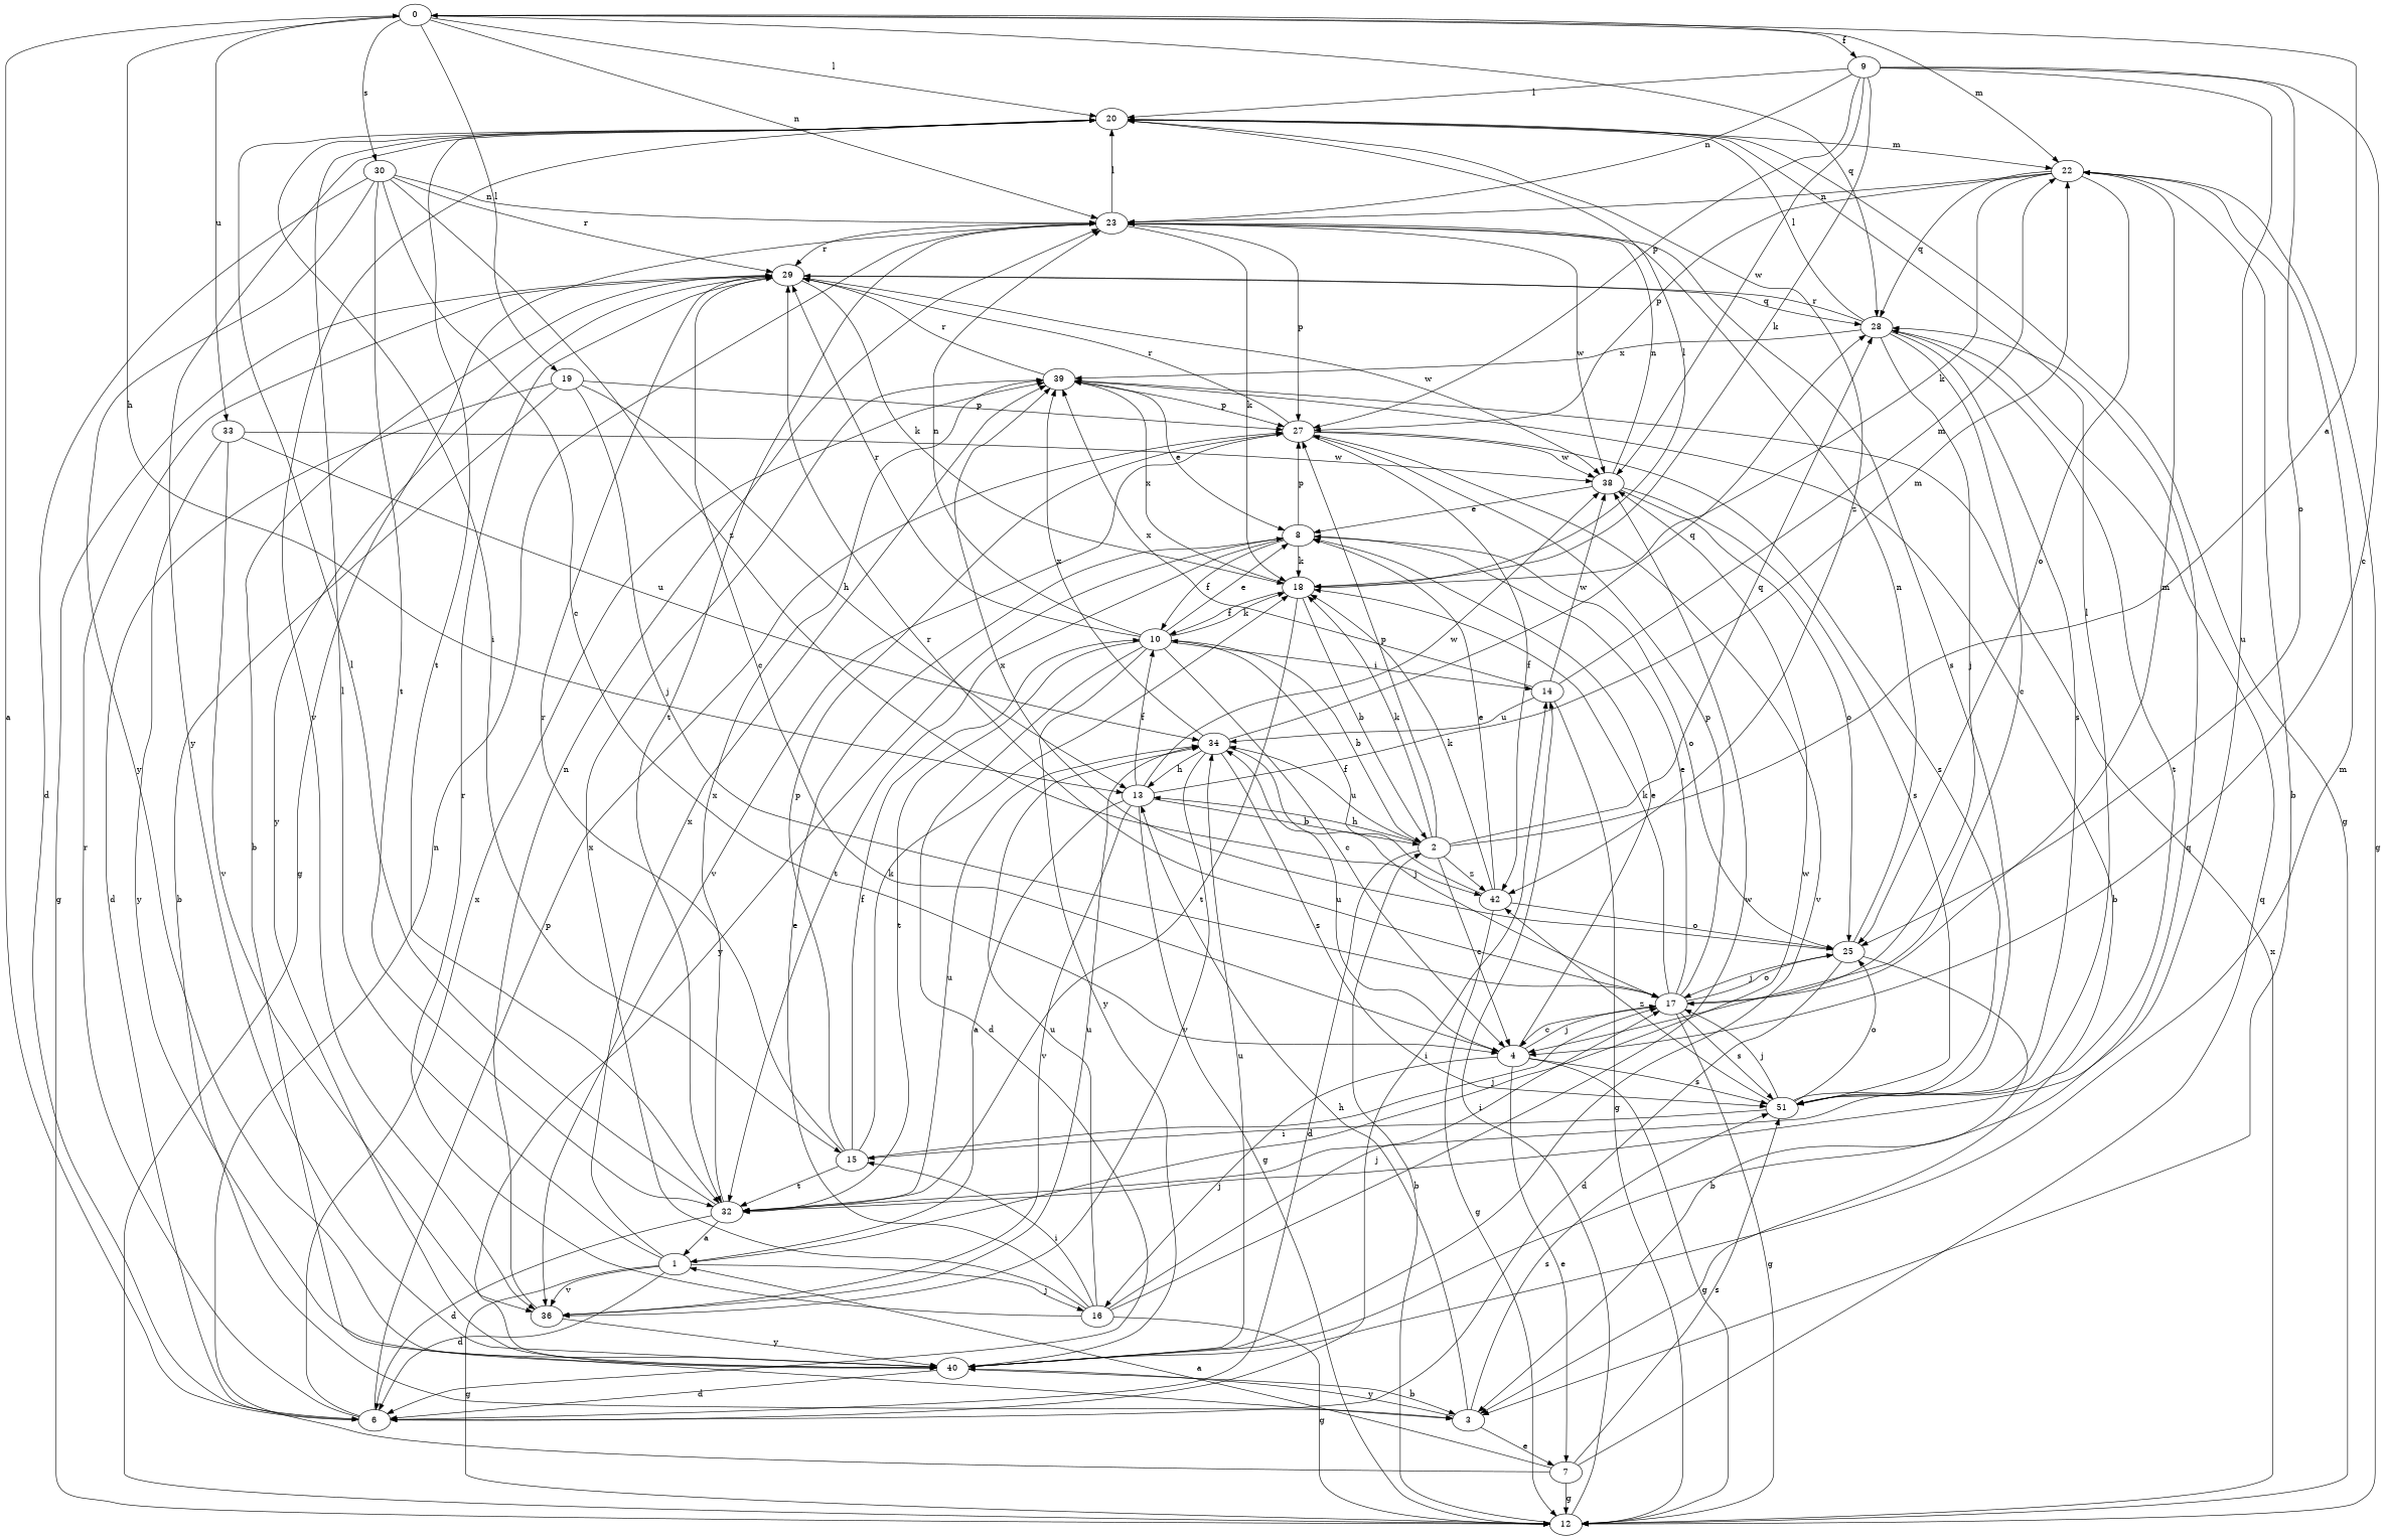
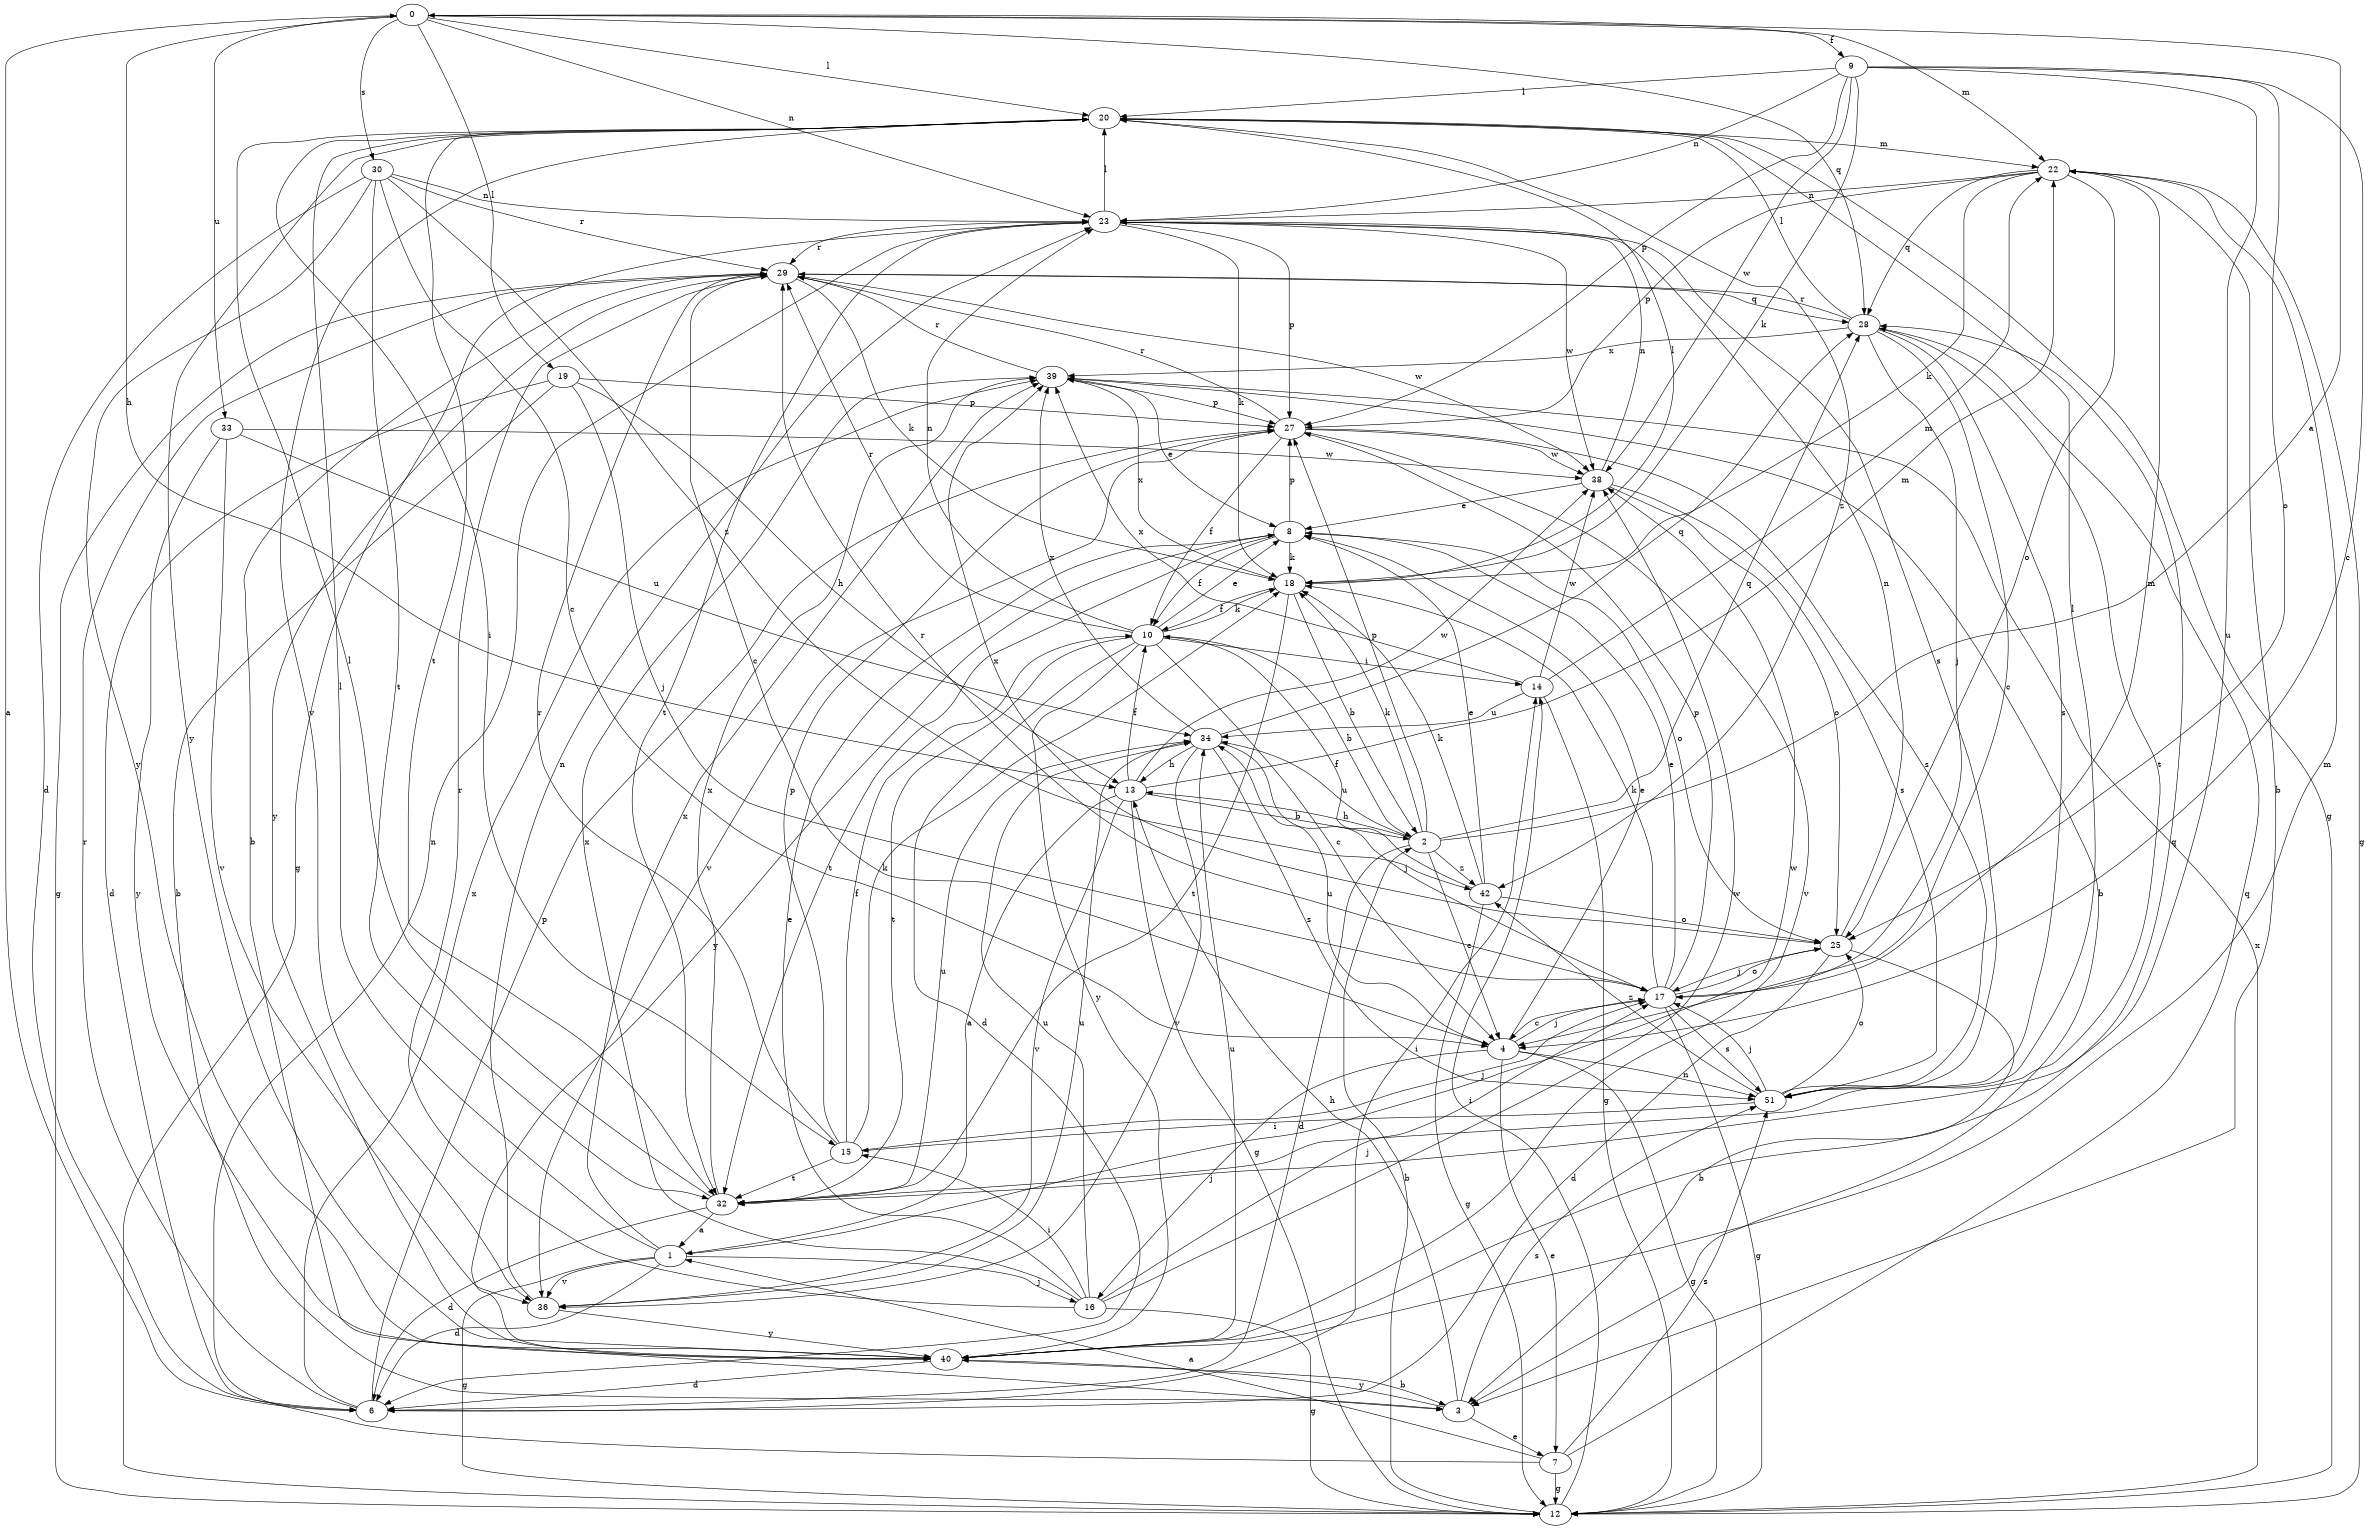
  strict digraph {
    0
    9
    13
    19
    20
    22
    23
    28
    30
    33
    38
    4
    18
    27
    25
    32
    1
    12
    36
    2
    10
    6
    3
    17
    42
    40
    15
    n28 [label=51]
    29
    39
    34
    16
    14
    8
    7
    0 -> 9 [label=f]
    0 -> 13 [label=h]
    0 -> 19 [label=l]
    0 -> 20 [label=l]
    0 -> 22 [label=m]
    0 -> 23 [label=n]
    0 -> 28 [label=q]
    0 -> 30 [label=s]
    0 -> 33 [label=u]
    9 -> 20 [label=l]
    9 -> 23 [label=n]
    9 -> 38 [label=w]
    9 -> 4 [label=c]
    9 -> 18 [label=k]
    9 -> 27 [label=p]
    9 -> 25 [label=o]
    9 -> 32 [label=u]
    13 -> 22 [label=m]
    13 -> 38 [label=w]
    13 -> 1 [label=a]
    13 -> 12 [label=g]
    13 -> 36 [label=v]
    13 -> 2 [label=b]
    13 -> 10 [label=f]
    19 -> 13 [label=h]
    19 -> 27 [label=p]
    19 -> 6 [label=d]
    19 -> 3 [label=b]
    19 -> 17 [label=j]
    20 -> 22 [label=m]
    20 -> 32 [label=t]
    20 -> 12 [label=g]
    20 -> 36 [label=v]
    20 -> 42 [label=z]
    20 -> 40 [label=y]
    20 -> 15 [label=i]
    22 -> 23 [label=n]
    22 -> 28 [label=q]
    22 -> 18 [label=k]
    22 -> 27 [label=p]
    22 -> 25 [label=o]
    22 -> 12 [label=g]
    22 -> 3 [label=b]
    23 -> 20 [label=l]
    23 -> 38 [label=w]
    23 -> 18 [label=k]
    23 -> 27 [label=p]
    23 -> 32 [label=t]
    23 -> 12 [label=g]
    23 -> n28 [label=s]
    23 -> 29 [label=r]
    28 -> 20 [label=l]
    28 -> 4 [label=c]
    28 -> 32 [label=t]
    28 -> 17 [label=j]
    28 -> n28 [label=s]
    28 -> 29 [label=r]
    28 -> 39 [label=x]
    30 -> 23 [label=n]
    30 -> 4 [label=c]
    30 -> 32 [label=t]
    30 -> 6 [label=d]
    30 -> 42 [label=z]
    30 -> 40 [label=y]
    30 -> 29 [label=r]
    33 -> 38 [label=w]
    33 -> 36 [label=v]
    33 -> 40 [label=y]
    33 -> 34 [label=u]
    38 -> 23 [label=n]
    38 -> 25 [label=o]
    38 -> n28 [label=s]
    38 -> 8 [label=e]
    4 -> 12 [label=g]
    4 -> 17 [label=j]
-   4 -> n28 [label=s]
+   4 -> n28 [label=n]
    4 -> 34 [label=u]
    4 -> 16 [label=j]
    4 -> 8 [label=e]
    4 -> 7 [label=e]
    18 -> 20 [label=l]
    18 -> 32 [label=t]
    18 -> 2 [label=b]
    18 -> 10 [label=f]
    18 -> 39 [label=x]
    27 -> 38 [label=w]
    27 -> 36 [label=v]
-   27 -> 42 [label=f]
+   27 -> 10 [label=f]
    27 -> 40 [label=v]
    27 -> n28 [label=s]
    27 -> 29 [label=r]
    25 -> 23 [label=n]
    25 -> 6 [label=d]
    25 -> 3 [label=b]
    25 -> 17 [label=j]
    25 -> 39 [label=x]
    32 -> 20 [label=l]
    32 -> 1 [label=a]
    32 -> 6 [label=d]
    32 -> 39 [label=x]
    32 -> 34 [label=u]
    1 -> 20 [label=l]
    1 -> 38 [label=w]
    1 -> 12 [label=g]
    1 -> 36 [label=v]
    1 -> 6 [label=d]
    1 -> 39 [label=x]
    1 -> 16 [label=j]
    12 -> 2 [label=b]
    12 -> 39 [label=x]
    12 -> 14 [label=i]
    36 -> 23 [label=n]
    36 -> 40 [label=y]
    36 -> 34 [label=u]
    2 -> 0 [label=a]
    2 -> 13 [label=h]
    2 -> 28 [label=q]
    2 -> 4 [label=c]
    2 -> 18 [label=k]
    2 -> 27 [label=p]
    2 -> 6 [label=d]
    2 -> 42 [label=z]
    2 -> 34 [label=u]
    10 -> 23 [label=n]
    10 -> 4 [label=c]
    10 -> 18 [label=k]
    10 -> 32 [label=t]
    10 -> 2 [label=b]
    10 -> 6 [label=d]
    10 -> 40 [label=y]
    10 -> 29 [label=r]
    10 -> 14 [label=i]
    10 -> 8 [label=e]
    6 -> 0 [label=a]
    6 -> 27 [label=p]
    6 -> 29 [label=r]
    6 -> 39 [label=x]
    6 -> 14 [label=i]
    3 -> 13 [label=h]
    3 -> 40 [label=y]
    3 -> n28 [label=s]
    3 -> 7 [label=e]
    17 -> 22 [label=m]
    17 -> 4 [label=c]
    17 -> 18 [label=k]
    17 -> 27 [label=p]
    17 -> 25 [label=o]
    17 -> 12 [label=g]
    17 -> n28 [label=s]
    17 -> 29 [label=r]
    17 -> 8 [label=e]
    42 -> 18 [label=k]
    42 -> 25 [label=o]
    42 -> 12 [label=g]
    42 -> 10 [label=f]
    42 -> 8 [label=e]
    40 -> 22 [label=m]
    40 -> 28 [label=q]
    40 -> 6 [label=d]
    40 -> 3 [label=b]
    40 -> 34 [label=u]
    15 -> 18 [label=k]
    15 -> 27 [label=p]
    15 -> 32 [label=t]
    15 -> 10 [label=f]
    15 -> 17 [label=j]
    15 -> 29 [label=r]
    n28 -> 20 [label=l]
    n28 -> 25 [label=o]
    n28 -> 17 [label=j]
    n28 -> 42 [label=z]
    n28 -> 15 [label=i]
    29 -> 28 [label=q]
    29 -> 38 [label=w]
    29 -> 4 [label=c]
    29 -> 18 [label=k]
    29 -> 12 [label=g]
    29 -> 3 [label=b]
    29 -> 40 [label=y]
    39 -> 27 [label=p]
    39 -> 3 [label=b]
    39 -> 29 [label=r]
    39 -> 8 [label=e]
    34 -> 13 [label=h]
    34 -> 28 [label=q]
    34 -> 36 [label=v]
    34 -> 17 [label=j]
    34 -> n28 [label=s]
    34 -> 39 [label=x]
    16 -> 38 [label=w]
    16 -> 12 [label=g]
    16 -> 17 [label=j]
    16 -> 15 [label=i]
    16 -> 29 [label=r]
    16 -> 39 [label=x]
    16 -> 34 [label=u]
    16 -> 8 [label=e]
    14 -> 22 [label=m]
    14 -> 38 [label=w]
    14 -> 12 [label=g]
    14 -> 39 [label=x]
    14 -> 34 [label=u]
    8 -> 18 [label=k]
    8 -> 27 [label=p]
    8 -> 25 [label=o]
    8 -> 32 [label=t]
    8 -> 10 [label=f]
    8 -> 40 [label=y]
    7 -> 23 [label=n]
    7 -> 28 [label=q]
    7 -> 1 [label=a]
    7 -> 12 [label=g]
    7 -> n28 [label=s]
  }
